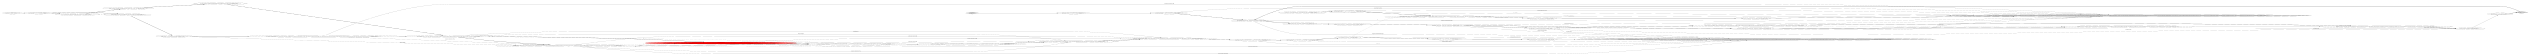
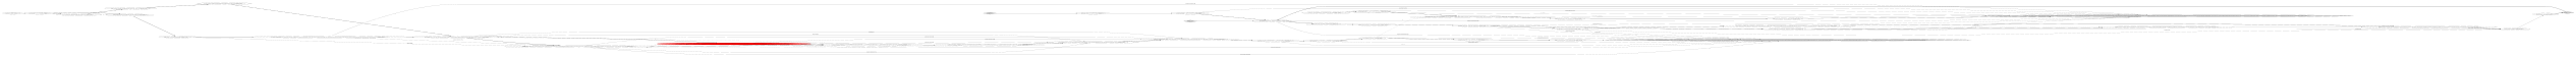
  digraph {
    fontname=Montserrat
    rankdir=LR
    node [fillcolor=white fontname=Montserrat shape=ellipse style=filled]
    edge [fontname=Montserrat style=bold]
    n1 [fillcolor=lightgray label="setUp['0', '0', '1']" shape=diamond]
    n2 [label="druidServer = EasyMock.createMock()@@@3@@@['0', '0', '1']"]
    n3 [label="serverInventoryView = EasyMock.createMock()@@@4@@@['0', '0', '1']"]
    n4 [label="dataSourcesSnapshot = EasyMock.createNiceMock()@@@6@@@['1', '1', '1']"]
    n5 [label="coordinatorRuntimeParams = EasyMock.createNiceMock()@@@7@@@['1', '1', '1']"]
    n6 [label="metadataRuleManager = EasyMock.createNiceMock()@@@8@@@['1', '1', '1']"]
    n7 [label="sourceLoadQueuePeon = new CuratorLoadQueuePeon(curator,SOURCE_LOAD_PATH,objectMapper,peonExec,callbackExec,druidCoordinatorConfig)@@@21@@@['1', '1', '0']"]
    n8 [label="destinationLoadQueuePeon = new CuratorLoadQueuePeon(curator,DESTINATION_LOAD_PATH,objectMapper,peonExec,callbackExec,druidCoordinatorConfig)@@@22@@@['1', '1', '0']"]
    n9 [label="druidNode = new DruidNode(\"hey\",\"what\",false,1234,null,true,false)@@@23@@@['1', '1', '0']"]
    n10 [label="EasyMock.replay(configManager)@@@12@@@['1', '1', '1']"]
    n11 [label="setupServerAndCurator()@@@13@@@['1', '1', '1']"]
    n12 [fillcolor=lightgray label="setUp['0', '1', '0']" shape=diamond]
    n13 [label="druidNode = new DruidNode(\"hey\",\"what\",false,1234,null,true,false)@@@22@@@['0', '0', '1']"]
    n14 [fillcolor=lightgray label="coordinator = new DruidCoordinator(druidCoordinatorConfig,new ZkPathsConfig(){@Override public String getBase(){return \"druid\"}},configManager,segmentsMetadataManager,serverInventoryView,metadataRuleManager,null,serviceEmitter,scheduledExecutorFactory,null,null,new NoopServiceAnnouncer(){@Override public void announce(DruidNode node){leaderAnnouncerLatch.countDown()}@Override public void unannounce(DruidNode node){leaderUnannouncerLatch.countDown()}},druidNode,loadManagementPeons,null,new HashSet<>(),new CostBalancerStrategyFactory(),EasyMock.createNiceMock(),new TestDruidLeaderSelector(),null,ZkEnablementConfig.ENABLED)@@@32@@@['0', '0', '1']"]
    n15 [label="loadManagementPeons = new ConcurrentHashMap<>()@@@23@@@['0', '0', '1']"]
    n16 [label="druidCoordinatorConfig = new TestDruidCoordinatorConfig(new Duration(COORDINATOR_START_DELAY),new Duration(COORDINATOR_PERIOD),null,null,null,new Duration(COORDINATOR_PERIOD),null,null,null,null,null,null,null,null,null,10,new Duration(\"PT0s\"))@@@18@@@['0', '0', '1']"]
    n17 [label="pathChildrenCache = new PathChildrenCache(curator,LOADPATH,true,true,Execs.singleThreaded(\"coordinator_test_path_children_cache-%d\"))@@@19@@@['1', '1', '1']"]
    n18 [label="loadQueuePeon = new CuratorLoadQueuePeon(curator,LOADPATH,objectMapper,Execs.scheduledSingleThreaded(\"coordinator_test_load_queue_peon_scheduled-%d\"),Execs.singleThreaded(\"coordinator_test_load_queue_peon-%d\"),druidCoordinatorConfig)@@@20@@@['1', '0', '1']"]
    n19 [fillcolor=red label="druidCoordinatorConfig = new TestDruidCoordinatorConfig(new Duration(COORDINATOR_START_DELAY),new Duration(COORDINATOR_PERIOD),null,null,null,new Duration(COORDINATOR_PERIOD),null,null,null,null,null,null,null,null,null,null,10,new Duration(\"PT0s\"))@@@18@@@['0', '1', '0']"]
    n20 [fillcolor=lightgray label="coordinator = new DruidCoordinator(druidCoordinatorConfig,new ZkPathsConfig(){@Override public String getBase(){return \"druid\"}},configManager,segmentsMetadataManager,baseView,metadataRuleManager,null,new NoopServiceEmitter(),scheduledExecutorFactory,null,null,new NoopServiceAnnouncer(){@Override public void announce(DruidNode node){leaderAnnouncerLatch.countDown()}@Override public void unannounce(DruidNode node){leaderUnannouncerLatch.countDown()}},druidNode,loadManagementPeons,null,null,new CostBalancerStrategyFactory(),EasyMock.createNiceMock(),new TestDruidLeaderSelector(),null,ZkEnablementConfig.ENABLED)@@@28@@@['1', '1', '0']"]
    n21 [label="sourceLoadQueueChildrenCache = new PathChildrenCache(curator,SOURCE_LOAD_PATH,true,true,Execs.singleThreaded(\"coordinator_test_path_children_cache_src-%d\"))@@@19@@@['1', '1', '0']"]
    n22 [label="leaderAnnouncerLatch = new CountDownLatch(1)@@@30@@@['0', '0', '1']"]
    n23 [label="leaderUnannouncerLatch = new CountDownLatch(1)@@@31@@@['0', '0', '1']"]
    n24 [label="destinationLoadQueueChildrenCache = new PathChildrenCache(curator,DESTINATION_LOAD_PATH,true,true,Execs.singleThreaded(\"coordinator_test_path_children_cache_dest-%d\"))@@@20@@@['1', '1', '0']"]
    n25 [label="EasyMock.expect(configManager.watch(EasyMock.eq(CoordinatorCompactionConfig.CONFIG_KEY),EasyMock.anyObject(),EasyMock.anyObject())).andReturn(new AtomicReference(CoordinatorCompactionConfig.empty())).anyTimes()@@@11@@@['1', '1', '1']"]
    n26 [label="curator.create().creatingParentsIfNeeded().forPath(SOURCE_LOAD_PATH)@@@15@@@['1', '1', '0']"]
    n27 [label="curator.create().creatingParentsIfNeeded().forPath(DESTINATION_LOAD_PATH)@@@16@@@['1', '1', '0']"]
    n28 [label="segmentsMetadataManager = EasyMock.createNiceMock()@@@5@@@['1', '1', '1']"]
    n29 [label="EasyMock.expect(configManager.watch(EasyMock.eq(CoordinatorDynamicConfig.CONFIG_KEY),EasyMock.anyObject(),EasyMock.anyObject())).andReturn(new AtomicReference<>(CoordinatorDynamicConfig.builder().build())).anyTimes()@@@8@@@['1', '1', '0']"]
    n30 [label="EasyMock.expect(configManager.watch(EasyMock.eq(CoordinatorDynamicConfig.CONFIG_KEY),EasyMock.anyObject(),EasyMock.anyObject())).andReturn(new AtomicReference(CoordinatorDynamicConfig.builder().build())).anyTimes()@@@10@@@['0', '0', '1']"]
    n31 [label="scheduledExecutorFactory = new ScheduledExecutorFactory(){@Override public ScheduledExecutorService create(int corePoolSize,final String nameFormat){return Executors.newSingleThreadScheduledExecutor()}}@@@24@@@['0', '0', '1']"]
    n32 [label="configManager = EasyMock.createNiceMock()@@@7@@@['1', '1', '0']"]
    n33 [label="JacksonConfigManager configManager = EasyMock.createNiceMock()@@@9@@@['0', '0', '1']"]
    n34 [label="loadManagementPeons = new ConcurrentHashMap<>()@@@24@@@['1', '1', '0']"]
    n35 [label="scheduledExecutorFactory = null@@@25@@@['1', '1', '0']"]
    n36 [label="leaderAnnouncerLatch = new CountDownLatch(1)@@@26@@@['1', '1', '0']"]
    n37 [label="curator.create().creatingParentsIfNeeded().forPath(SEGPATH)@@@14@@@['1', '1', '0']"]
    n38 [label="curator.create().creatingParentsIfNeeded().forPath(LOADPATH)@@@16@@@['0', '0', '1']"]
    n39 [label="objectMapper = new DefaultObjectMapper()@@@17@@@['0', '0', '1']"]
    n40 [label="leaderUnannouncerLatch = new CountDownLatch(1)@@@27@@@['1', '1', '0']"]
    n41 [label="curator.start()@@@14@@@['1', '1', '1']"]
    n42 [label="curator.blockUntilConnected()@@@15@@@['1', '1', '1']"]
+   n43 [fillcolor=lightgray label="setUp['1', '0', '0']" shape=diamond]
    n1 -> n2
    n2 -> n3
    n3 -> n14 [label=serverInventoryView style=solid]
    n3 -> n28
    n4 -> n5
    n5 -> n6
    n6 -> n14 [label=metadataRuleManager style=solid]
    n6 -> n20 [label=metadataRuleManager style=solid]
    n6 -> n32
    n6 -> n33
    n7 -> n8
    n8 -> n9
    n9 -> n20 [label=druidNode style=solid]
    n9 -> n34
    n10 -> n11 [style=solid]
    n11 -> n12
    n12 -> n28
    n13 -> n14 [label=druidNode style=solid]
    n13 -> n15
    n15 -> n14 [label=loadManagementPeons style=solid]
    n15 -> n31
    n16 -> n14 [label=druidCoordinatorConfig style=solid]
    n16 -> n17
    n16 -> n18 [label=druidCoordinatorConfig style=solid]
    n17 -> n7 [label=objectMapper style=solid]
    n17 -> n8 [label=objectMapper style=solid]
    n17 -> n18
    n17 -> n19
    n18 -> n7 [label=druidCoordinatorConfig style=solid]
    n18 -> n8 [label=druidCoordinatorConfig style=solid]
    n18 -> n19 [label=0 style=dashed]
    n18 -> n20 [label=druidCoordinatorConfig style=solid]
    n18 -> n21
    n19 -> n7 [label=druidCoordinatorConfig style=solid]
    n19 -> n8 [label=druidCoordinatorConfig style=solid]
    n19 -> n20 [label=druidCoordinatorConfig style=solid]
    n19 -> n21
    n21 -> n17 [label=0 style=dashed]
    n21 -> n24
    n22 -> n23
    n23 -> n14
    n24 -> n7
    n24 -> n18 [label=0 style=dashed]
    n25 -> n10
    n26 -> n27
    n27 -> n17
    n28 -> n4
    n28 -> n14 [label=segmentsMetadataManager style=solid]
    n28 -> n20 [label=segmentsMetadataManager style=solid]
    n29 -> n25
    n29 -> n30 [label=0 style=dashed]
    n30 -> n25
    n31 -> n14 [label=scheduledExecutorFactory style=solid]
    n31 -> n22
    n32 -> n10 [label=configManager style=solid]
    n32 -> n20 [label=configManager style=solid]
    n32 -> n29
    n32 -> n33 [label=0 style=dashed]
    n33 -> n10 [label=configManager style=solid]
    n33 -> n14 [label=configManager style=solid]
    n33 -> n30
    n34 -> n20 [label=loadManagementPeons style=solid]
    n34 -> n35
    n35 -> n20 [label=scheduledExecutorFactory style=solid]
    n35 -> n31 [label=0 style=dashed]
    n35 -> n36
    n36 -> n40
    n37 -> n26
    n37 -> n38 [label=0 style=dashed]
    n38 -> n39
    n39 -> n16
    n39 -> n18 [label=objectMapper style=solid]
    n40 -> n20
    n41 -> n42
    n42 -> n37
    n42 -> n38
+   n43 -> n28
  }
